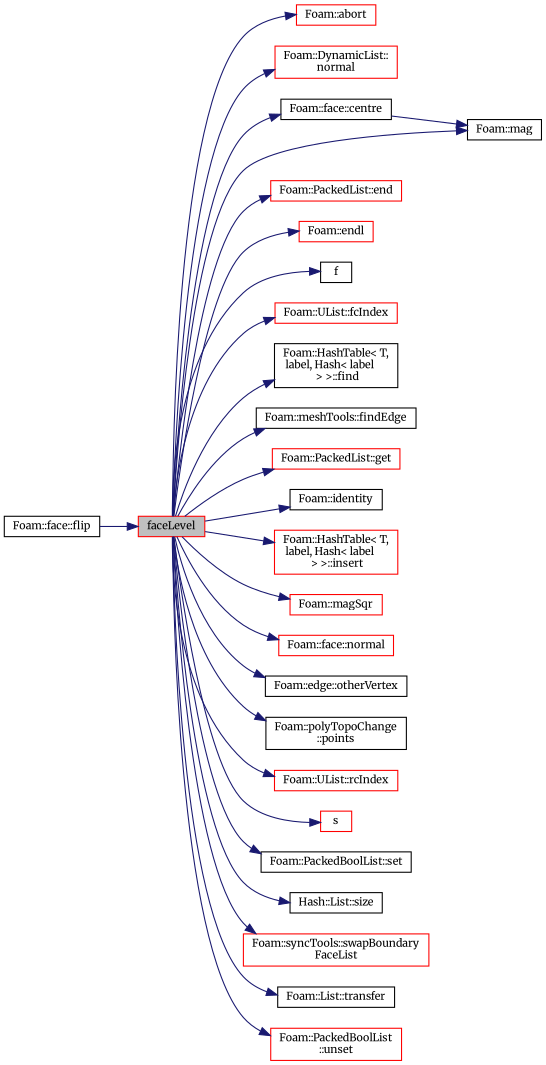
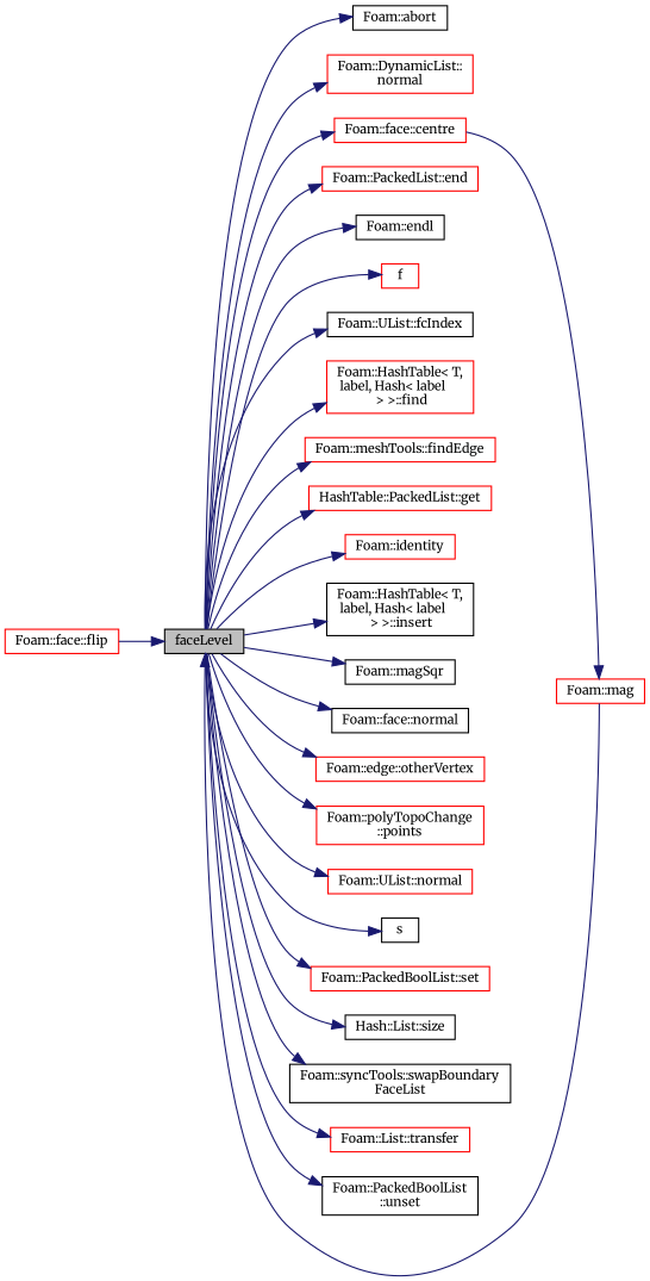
  digraph {
    fontname=Merriweather
    rankdir=LR
    node [color=red fontname=Merriweather fontsize=10 shape=record]
    edge [color=midnightblue fontname=Merriweather fontsize=10 labelfontname=Helvetica labelfontsize=10 style=solid]
-   n1 [fillcolor=grey75 fontcolor=black height=0.2 label=faceLevel style=filled width=0.4]
-   n2 [height=0.2 label="Foam::abort" width=0.4]
+   n1 [color=black fillcolor=grey75 fontcolor=black height=0.2 label=faceLevel style=filled width=0.4]
+   n2 [color=black height=0.2 label="Foam::abort" width=0.4]
    n3 [height=0.2 label="Foam::DynamicList::\lnormal" width=0.4]
-   n4 [color=black height=0.2 label="Foam::face::centre" width=0.4]
-   n5 [color=black height=0.2 label="Foam::mag" width=0.4]
+   n4 [height=0.2 label="Foam::face::centre" width=0.4]
+   n5 [height=0.2 label="Foam::mag" width=0.4]
    n6 [height=0.2 label="Foam::PackedList::end" width=0.4]
-   n7 [height=0.2 label="Foam::endl" width=0.4]
-   n8 [color=black height=0.2 label=f width=0.4]
-   n9 [height=0.2 label="Foam::UList::fcIndex" width=0.4]
-   n10 [color=black height=0.2 label="Foam::HashTable\< T,\l label, Hash\< label\l \> \>::find" width=0.4]
-   n11 [color=black height=0.2 label="Foam::meshTools::findEdge" width=0.4]
-   n12 [height=0.2 label="Foam::PackedList::get" width=0.4]
-   n13 [color=black height=0.2 label="Foam::identity" width=0.4]
-   n14 [height=0.2 label="Foam::HashTable\< T,\l label, Hash\< label\l \> \>::insert" width=0.4]
-   n15 [height=0.2 label="Foam::magSqr" width=0.4]
-   n16 [height=0.2 label="Foam::face::normal" width=0.4]
-   n17 [color=black height=0.2 label="Foam::edge::otherVertex" width=0.4]
-   n18 [color=black height=0.2 label="Foam::polyTopoChange\l::points" width=0.4]
-   n19 [height=0.2 label="Foam::UList::rcIndex" width=0.4]
-   n20 [height=0.2 label=s width=0.4]
-   n21 [color=black height=0.2 label="Foam::PackedBoolList::set" width=0.4]
+   n7 [color=black height=0.2 label="Foam::endl" width=0.4]
+   n8 [height=0.2 label=f width=0.4]
+   n9 [color=black height=0.2 label="Foam::UList::fcIndex" width=0.4]
+   n10 [height=0.2 label="Foam::HashTable\< T,\l label, Hash\< label\l \> \>::find" width=0.4]
+   n11 [height=0.2 label="Foam::meshTools::findEdge" width=0.4]
+   n12 [height=0.2 label="HashTable::PackedList::get" width=0.4]
+   n13 [height=0.2 label="Foam::identity" width=0.4]
+   n14 [color=black height=0.2 label="Foam::HashTable\< T,\l label, Hash\< label\l \> \>::insert" width=0.4]
+   n15 [color=black height=0.2 label="Foam::magSqr" width=0.4]
+   n16 [color=black height=0.2 label="Foam::face::normal" width=0.4]
+   n17 [height=0.2 label="Foam::edge::otherVertex" width=0.4]
+   n18 [height=0.2 label="Foam::polyTopoChange\l::points" width=0.4]
+   n19 [height=0.2 label="Foam::UList::normal" width=0.4]
+   n20 [color=black height=0.2 label=s width=0.4]
+   n21 [height=0.2 label="Foam::PackedBoolList::set" width=0.4]
    n22 [color=black height=0.2 label="Hash::List::size" width=0.4]
-   n23 [height=0.2 label="Foam::syncTools::swapBoundary\lFaceList" width=0.4]
-   n24 [color=black height=0.2 label="Foam::List::transfer" width=0.4]
-   n25 [height=0.2 label="Foam::PackedBoolList\l::unset" width=0.4]
-   n26 [color=black height=0.2 label="Foam::face::flip" width=0.4]
+   n23 [color=black height=0.2 label="Foam::syncTools::swapBoundary\lFaceList" width=0.4]
+   n24 [height=0.2 label="Foam::List::transfer" width=0.4]
+   n25 [color=black height=0.2 label="Foam::PackedBoolList\l::unset" width=0.4]
+   n26 [height=0.2 label="Foam::face::flip" width=0.4]
    n1 -> n2
    n1 -> n3
    n1 -> n4
-   n1 -> n5
+   n5 -> n1
    n1 -> n6
    n1 -> n7
    n1 -> n8
    n1 -> n9
    n1 -> n10
    n1 -> n11
    n1 -> n12
    n1 -> n13
    n1 -> n14
    n1 -> n15
    n1 -> n16
    n1 -> n17
    n1 -> n18
    n1 -> n19
    n1 -> n20
    n1 -> n21
    n1 -> n22
    n1 -> n23
    n1 -> n24
    n1 -> n25
    n4 -> n5
    n26 -> n1
  }
